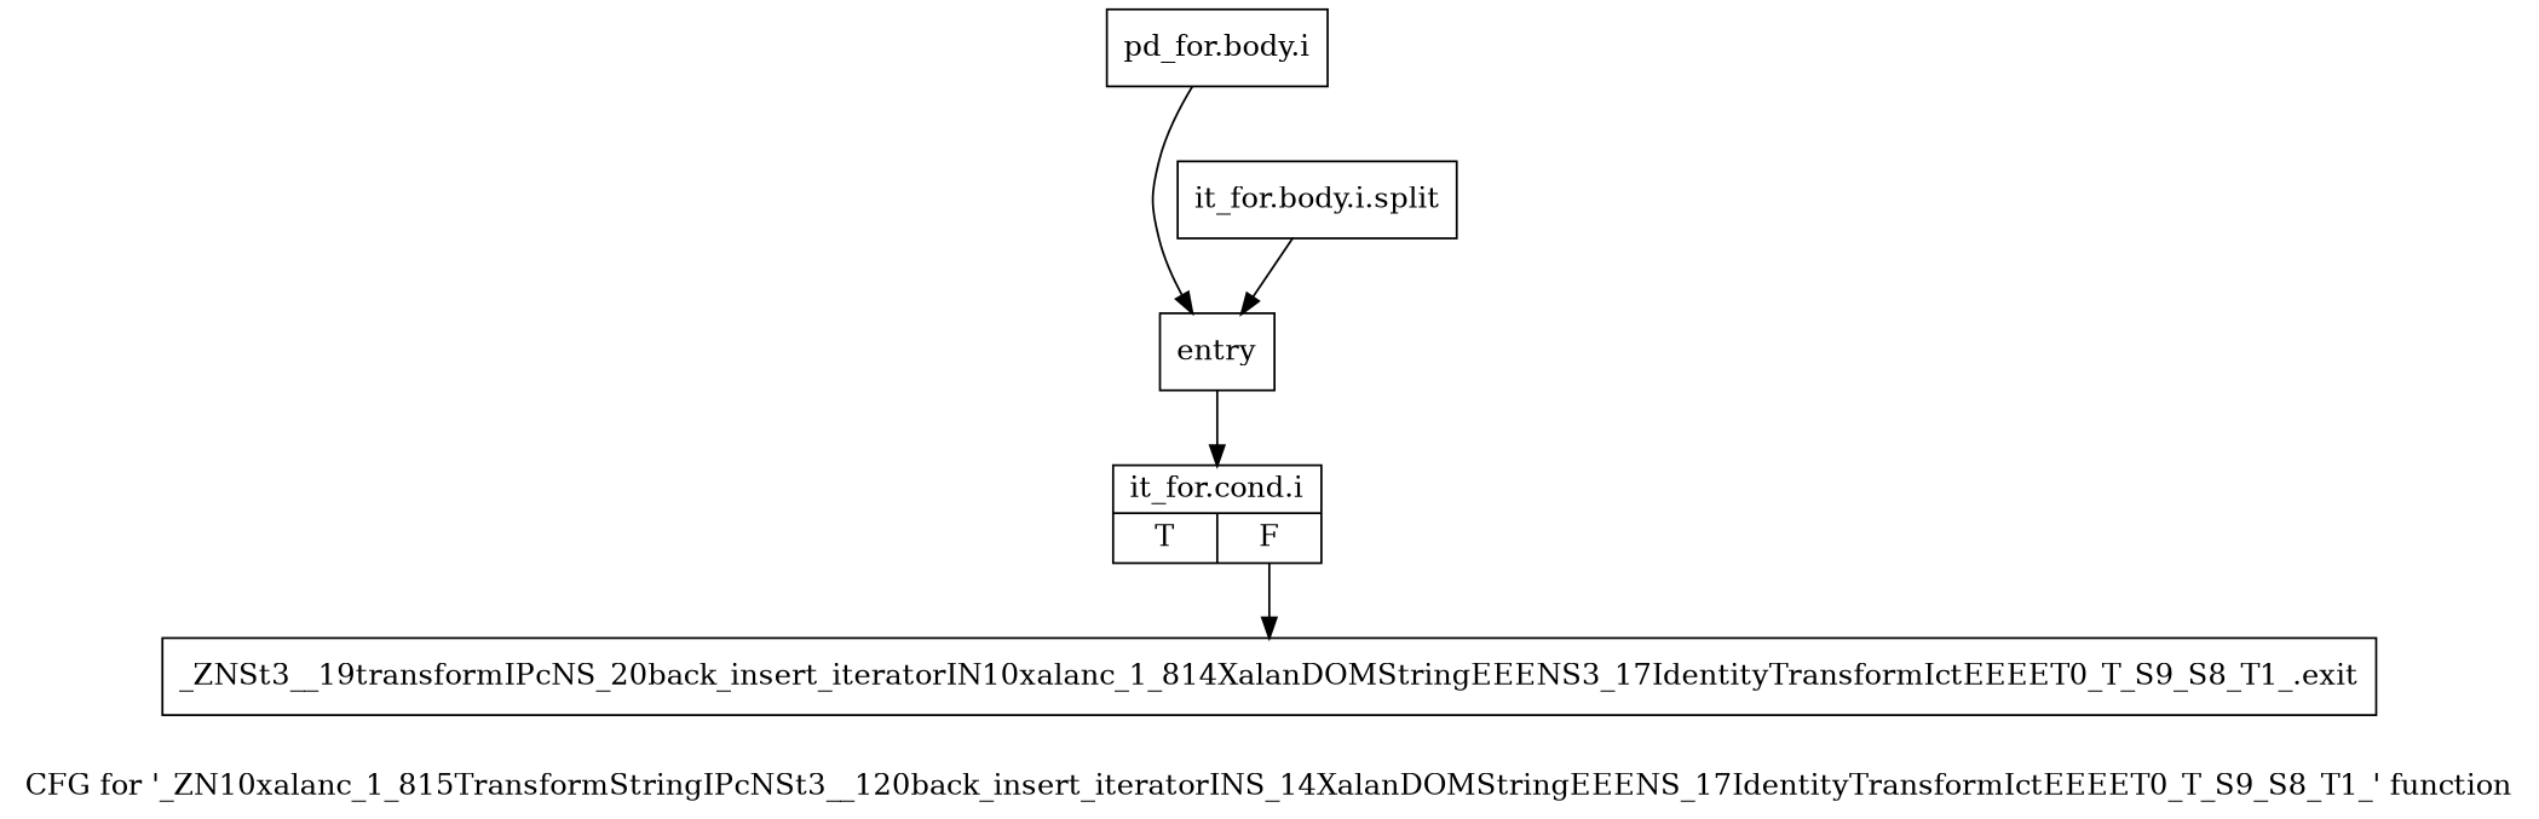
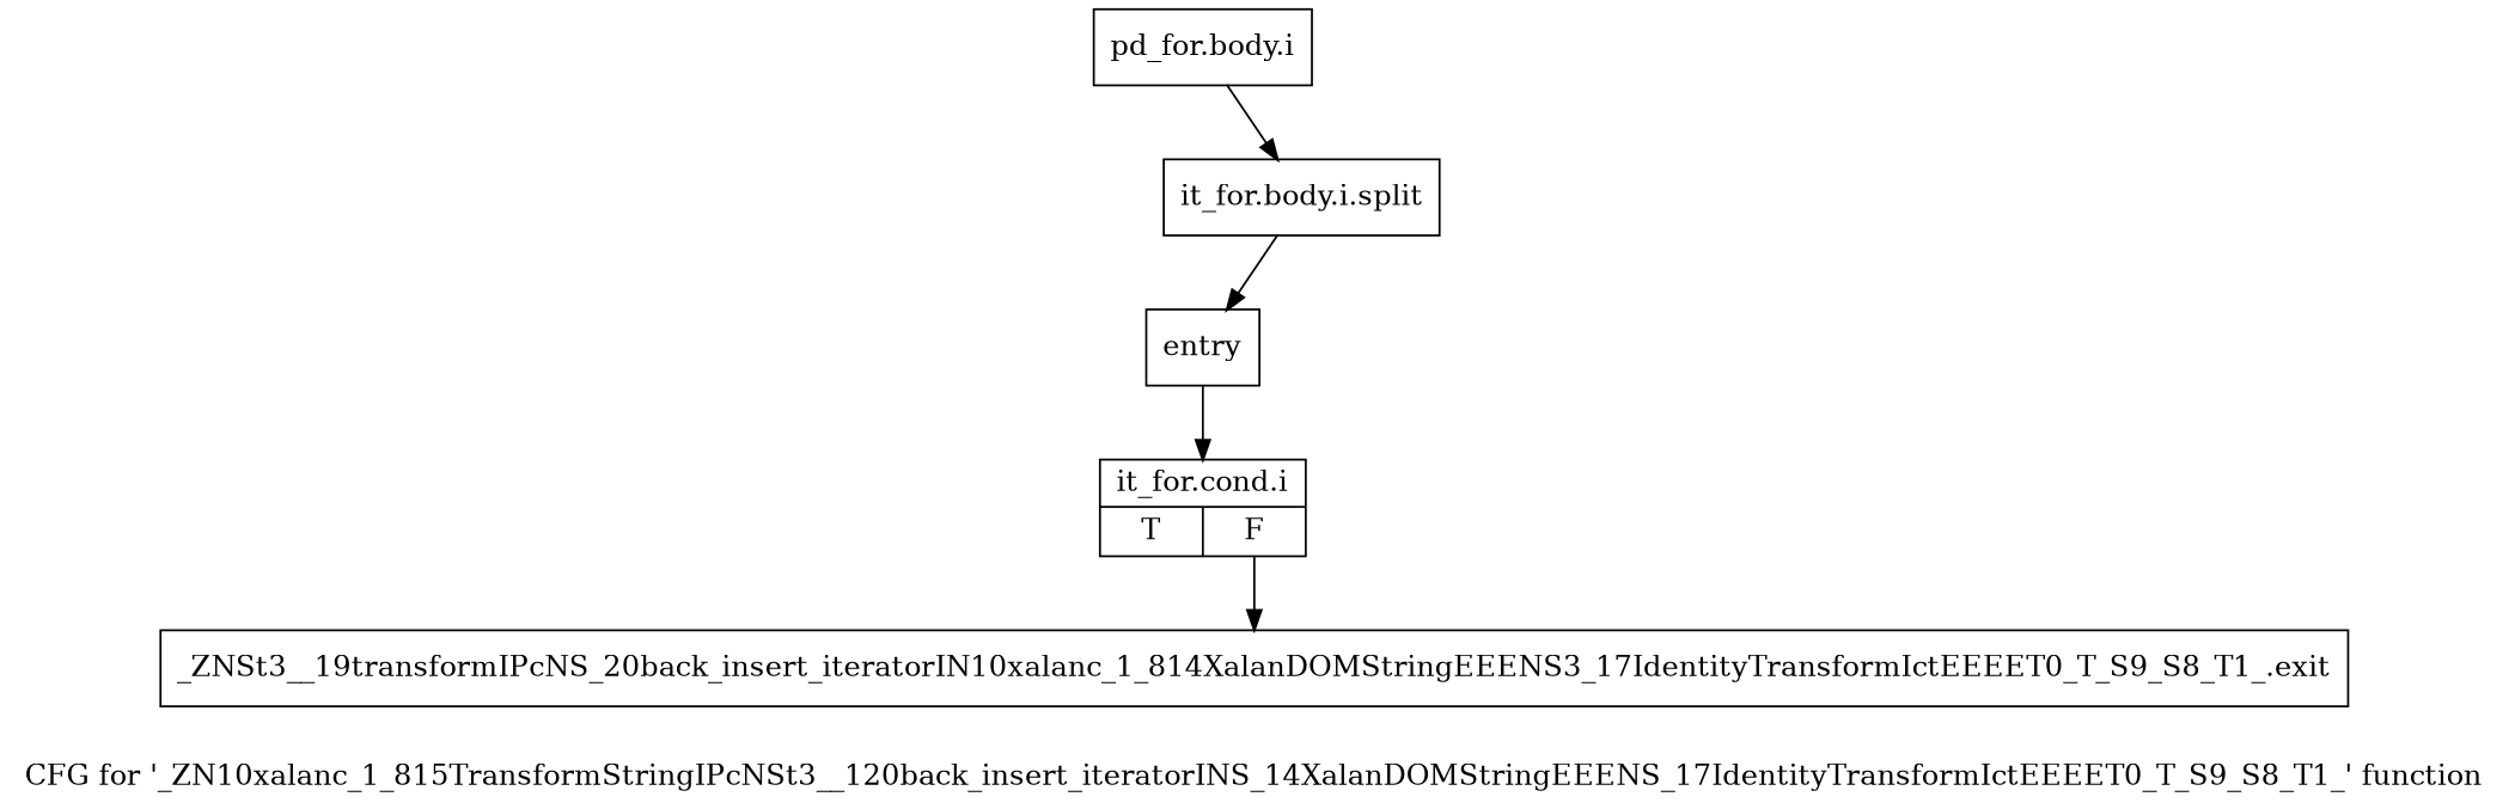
  digraph {
    label="CFG for '_ZN10xalanc_1_815TransformStringIPcNSt3__120back_insert_iteratorINS_14XalanDOMStringEEENS_17IdentityTransformIctEEEET0_T_S9_S8_T1_' function"
    node [shape=record]
    n1 [label="{entry}"]
    n2 [label="{it_for.cond.i|{<s0>T|<s1>F}}"]
    n3 [label="{_ZNSt3__19transformIPcNS_20back_insert_iteratorIN10xalanc_1_814XalanDOMStringEEENS3_17IdentityTransformIctEEEET0_T_S9_S8_T1_.exit}"]
    n4 [label="{pd_for.body.i}"]
    n5 [label="{it_for.body.i.split}"]
    n1 -> n2
    n2 -> n3 [tailport=s1]
-   n4 -> n1
+   n4 -> n5
    n5 -> n1
  }
